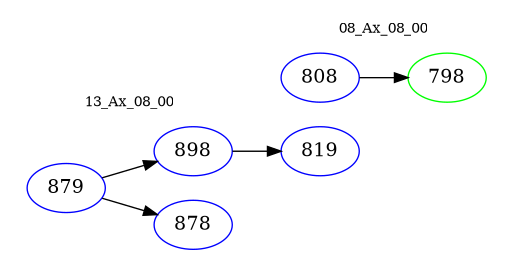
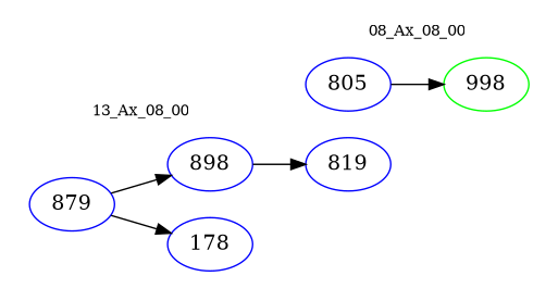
  digraph {
    rankdir=LR
    node [color=blue]
    edge [color=black]
    n1 [label=879]
-   n2 [label=878]
+   n2 [label=178]
    n3 [label=898]
-   n4 [label=808]
-   n5 [color=green label=798]
+   n4 [label=805]
+   n5 [color=green label=998]
    n6 [label=819]
    subgraph cluster_1 {
      color=white
      fontsize=10
      label="13_Ax_08_00"
      n1
      n2
      n3
    }
    subgraph cluster_2 {
      color=white
      fontsize=10
      label="08_Ax_08_00"
      n4
      n5
      n6
    }
    n1 -> n2
    n1 -> n3
    n3 -> n6
    n4 -> n5
  }
